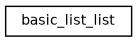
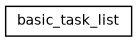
  digraph {
    rankdir=TB
-   n1 [color=black fillcolor=white fontname=Helvetica fontsize=10 height=0.2 label=basic_list_list shape=record style=filled width=0.4]
+   n1 [color=black fillcolor=white fontname=Helvetica fontsize=10 height=0.2 label=basic_task_list shape=record style=filled width=0.4]
  }
